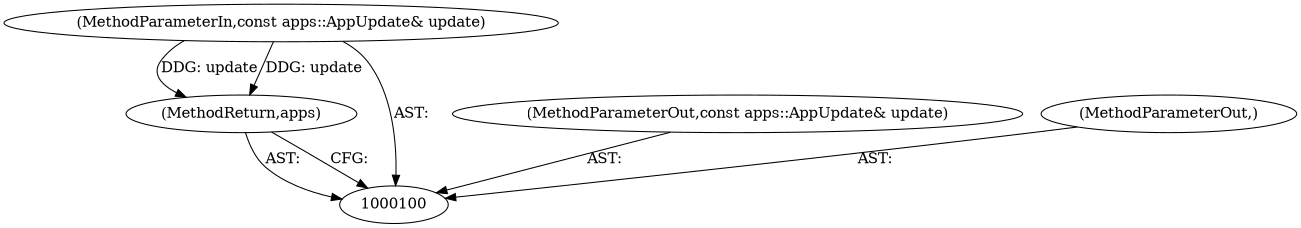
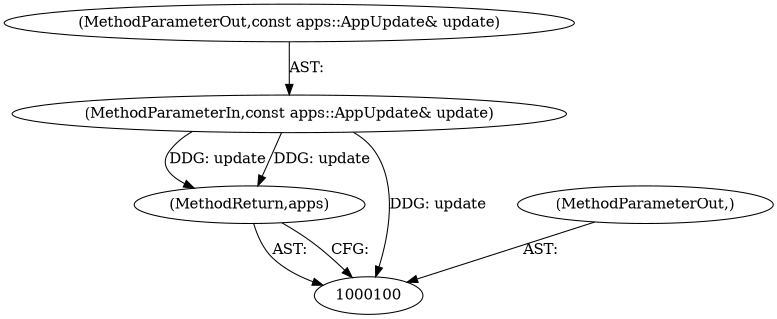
  digraph {
    n1 [label="(MethodReturn,apps)"]
    1000100
    n3 [label="(MethodParameterIn,const apps::AppUpdate& update)"]
    n4 [label="(MethodParameterOut,const apps::AppUpdate& update)"]
    n5 [label="(MethodParameterOut,)"]
    n1 -> 1000100 [label="AST: "]
    n1 -> 1000100 [label="CFG: "]
    n3 -> n1 [label="DDG: update"]
    n3 -> n1 [label="DDG: update"]
-   n3 -> 1000100 [label="AST: "]
-   n4 -> 1000100 [label="AST: "]
+   n3 -> 1000100 [label="DDG: update"]
+   n4 -> n3 [label="AST: "]
    n5 -> 1000100 [label="AST: "]
  }
